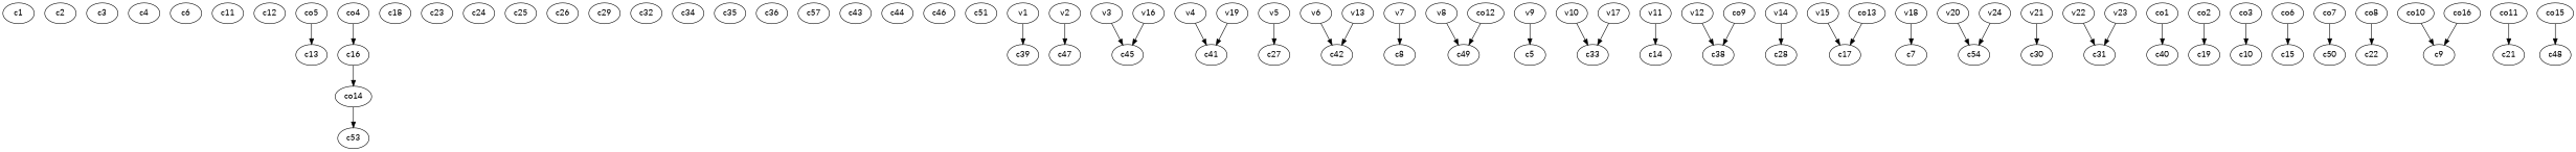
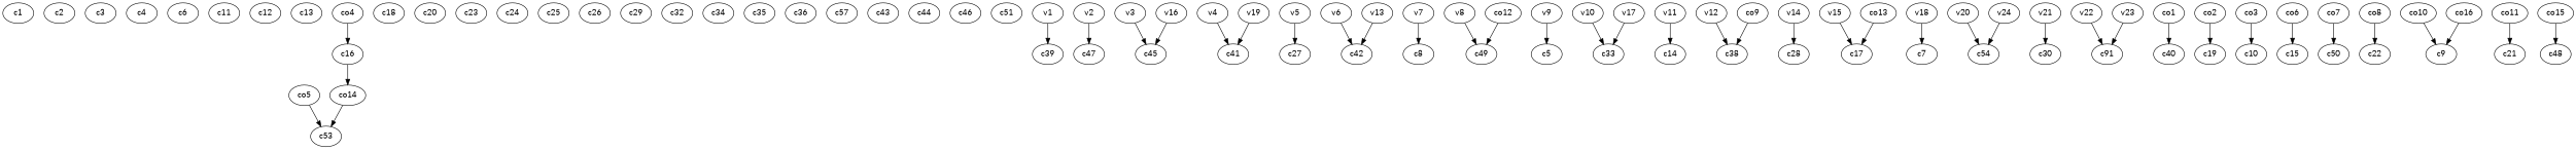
  strict digraph {
    fontname=Lato
    node [fontname=Lato]
    edge [fontname=Lato weight=1]
    c1
    c2
    c3
    c4
    c6
    c11
    c12
    c13
    c16
    co14
    c53
    c18
+   c20
    c23
    c24
    c25
    c26
    c29
    c32
    c34
    c35
    c36
    n23 [label=c57]
    c43
    c44
    c46
    c51
    v1
    c39
    v2
    c47
    v3
    c45
    v4
    c41
    v5
    c27
    v6
    c42
    v7
    c8
    v8
    c49
    v9
    c5
    v10
    c33
    v11
    c14
    v12
    c38
    v13
    v14
    c28
    v15
    c17
    v16
    v17
    v18
    c7
    v19
    n62 [label=c54]
    v20
    v21
    c30
    v22
-   c31
+   c31 [label=c91]
    v23
    v24
    co1
    c40
    co2
    c19
    co3
    c10
    co4
    co5
    co6
    c15
    co7
    c50
    co8
    c22
    co9
    co10
    c9
    co11
    c21
    co12
    co13
    co15
    c48
    co16
    c16 -> co14
    co14 -> c53
    v1 -> c39
    v2 -> c47
    v3 -> c45
    v4 -> c41
    v5 -> c27
    v6 -> c42
    v7 -> c8
    v8 -> c49
    v9 -> c5
    v10 -> c33
    v11 -> c14
    v12 -> c38
    v13 -> c42
    v14 -> c28
    v15 -> c17
    v16 -> c45
    v17 -> c33
    v18 -> c7
    v19 -> c41
    v20 -> n62
    v21 -> c30
    v22 -> c31
    v23 -> c31
    v24 -> n62
    co1 -> c40
    co2 -> c19
    co3 -> c10
    co4 -> c16
-   co5 -> c13
+   co5 -> c53
    co6 -> c15
    co7 -> c50
    co8 -> c22
    co9 -> c38
    co10 -> c9
    co11 -> c21
    co12 -> c49
    co13 -> c17
    co15 -> c48
    co16 -> c9
  }
